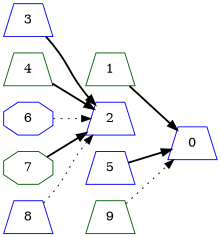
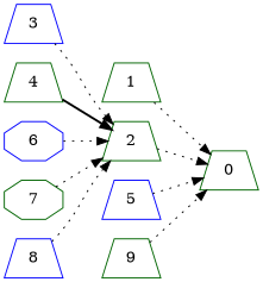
  digraph {
    rankdir=LR
    node [color=blue shape=trapezium]
    edge [style=dotted]
-   0
+   0 [color=darkgreen]
    1 [color=darkgreen]
-   2
+   2 [color=darkgreen]
    3
    4 [color=darkgreen]
    5
    6 [shape=octagon]
    7 [color=darkgreen shape=octagon]
    8
    9 [color=darkgreen]
-   1 -> 0 [style=bold]
-   3 -> 2 [style=bold]
+   1 -> 0
+   2 -> 0
+   3 -> 2
    4 -> 2 [style=bold]
-   5 -> 0 [style=bold]
+   5 -> 0
    6 -> 2
-   7 -> 2 [style=bold]
+   7 -> 2
    8 -> 2
    9 -> 0
  }
